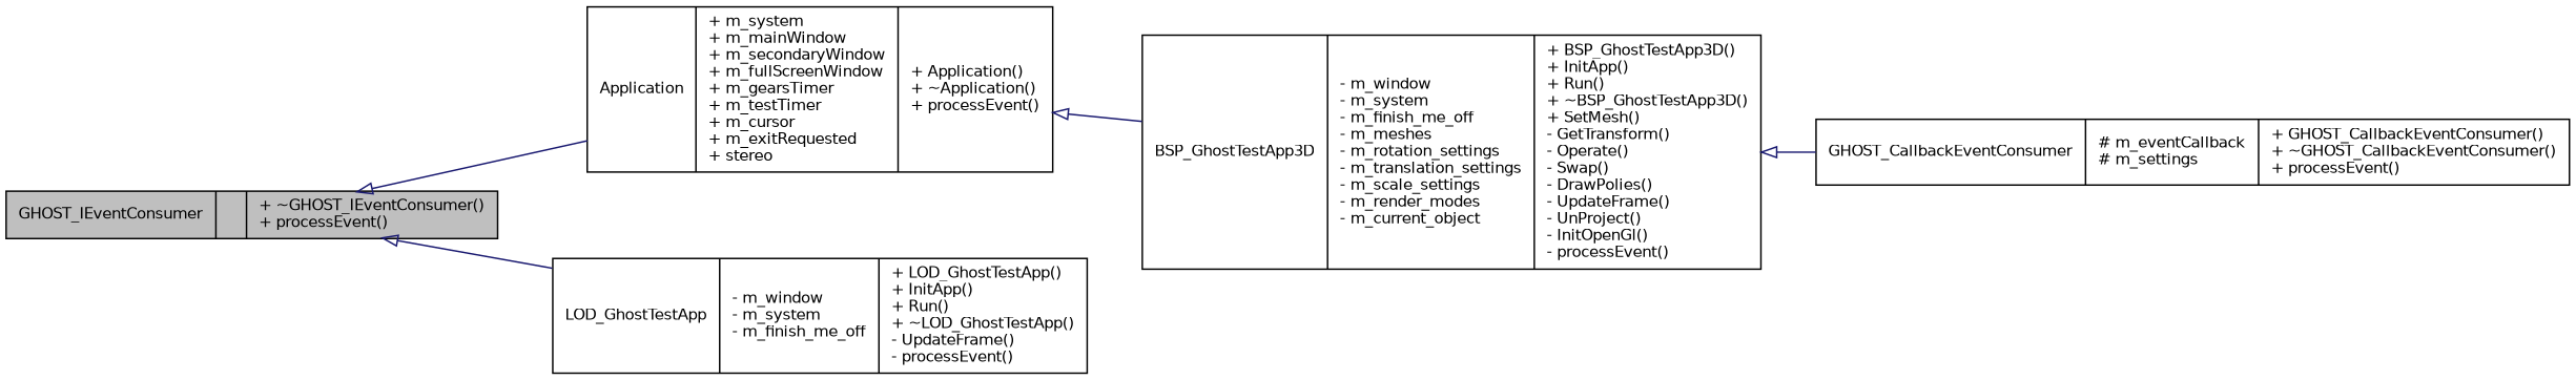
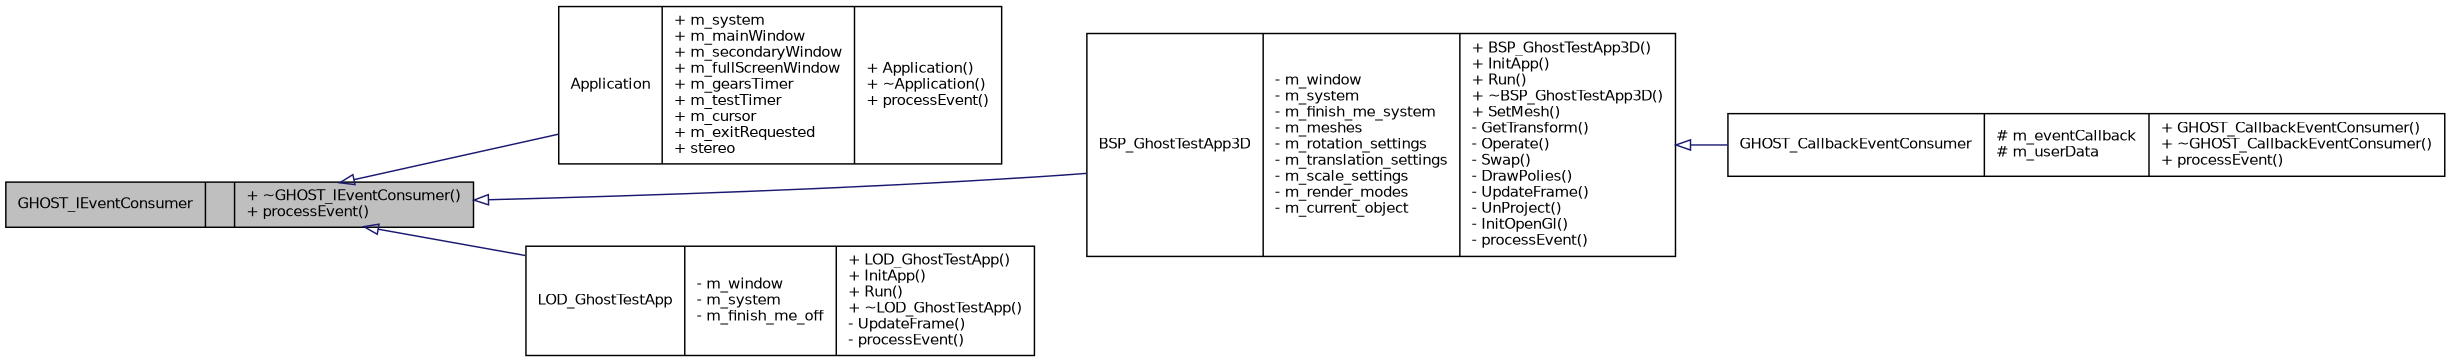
  digraph {
    rankdir=LR
    node [color=black fillcolor=white fontname=Helvetica fontsize=10 shape=record style=filled]
    edge [arrowtail=empty color=midnightblue dir=back fontname=Helvetica fontsize=10 labelfontname=Helvetica labelfontsize=10 style=solid]
    n1 [fillcolor=grey75 fontcolor=black height=0.2 label="{GHOST_IEventConsumer\n||+ ~GHOST_IEventConsumer()\l+ processEvent()\l}" width=0.4]
    n2 [height=0.2 label="{Application\n|+ m_system\l+ m_mainWindow\l+ m_secondaryWindow\l+ m_fullScreenWindow\l+ m_gearsTimer\l+ m_testTimer\l+ m_cursor\l+ m_exitRequested\l+ stereo\l|+ Application()\l+ ~Application()\l+ processEvent()\l}" width=0.4]
-   n3 [height=0.2 label="{BSP_GhostTestApp3D\n|- m_window\l- m_system\l- m_finish_me_off\l- m_meshes\l- m_rotation_settings\l- m_translation_settings\l- m_scale_settings\l- m_render_modes\l- m_current_object\l|+ BSP_GhostTestApp3D()\l+ InitApp()\l+ Run()\l+ ~BSP_GhostTestApp3D()\l+ SetMesh()\l- GetTransform()\l- Operate()\l- Swap()\l- DrawPolies()\l- UpdateFrame()\l- UnProject()\l- InitOpenGl()\l- processEvent()\l}" width=0.4]
+   n3 [height=0.2 label="{BSP_GhostTestApp3D\n|- m_window\l- m_system\l- m_finish_me_system\l- m_meshes\l- m_rotation_settings\l- m_translation_settings\l- m_scale_settings\l- m_render_modes\l- m_current_object\l|+ BSP_GhostTestApp3D()\l+ InitApp()\l+ Run()\l+ ~BSP_GhostTestApp3D()\l+ SetMesh()\l- GetTransform()\l- Operate()\l- Swap()\l- DrawPolies()\l- UpdateFrame()\l- UnProject()\l- InitOpenGl()\l- processEvent()\l}" width=0.4]
    n4 [height=0.2 label="{LOD_GhostTestApp\n|- m_window\l- m_system\l- m_finish_me_off\l|+ LOD_GhostTestApp()\l+ InitApp()\l+ Run()\l+ ~LOD_GhostTestApp()\l- UpdateFrame()\l- processEvent()\l}" width=0.4]
-   n5 [height=0.2 label="{GHOST_CallbackEventConsumer\n|# m_eventCallback\l# m_settings\l|+ GHOST_CallbackEventConsumer()\l+ ~GHOST_CallbackEventConsumer()\l+ processEvent()\l}" width=0.4]
+   n5 [height=0.2 label="{GHOST_CallbackEventConsumer\n|# m_eventCallback\l# m_userData\l|+ GHOST_CallbackEventConsumer()\l+ ~GHOST_CallbackEventConsumer()\l+ processEvent()\l}" width=0.4]
    n1 -> n2
-   n2 -> n3
+   n1 -> n3
    n1 -> n4
    n3 -> n5
  }
